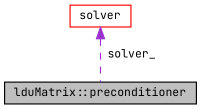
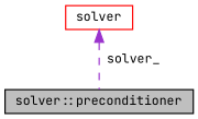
  digraph {
    fontname="JetBrains Mono"
    node [fontname="JetBrains Mono" fontsize=10 shape=record]
-   n1 [color=black fillcolor=grey75 fontcolor=black height=0.2 label="lduMatrix::preconditioner" style=filled width=0.4]
+   n1 [color=black fillcolor=grey75 fontcolor=black height=0.2 label="solver::preconditioner" style=filled width=0.4]
    n2 [color=red height=0.2 label=solver width=0.4]
    n2 -> n1 [color=darkorchid3 dir=back fontname="JetBrains Mono" fontsize=10 label=" solver_" labelfontname=Helvetica labelfontsize=10 style=dashed]
  }
